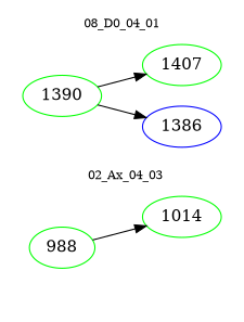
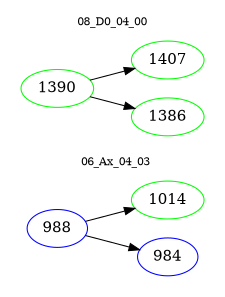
  digraph {
    rankdir=LR
    node [color=green]
    edge [color=black]
-   n1 [label=988]
+   n1 [color=blue label=988]
+   n2 [color=blue label=984]
    n3 [label=1014]
    n4 [label=1390]
-   n5 [color=blue label=1386]
+   n5 [label=1386]
    n6 [label=1407]
    subgraph cluster_1 {
      color=white
      fontsize=10
-     label="02_Ax_04_03"
+     label="06_Ax_04_03"
      n1
+     n2
      n3
    }
    subgraph cluster_2 {
      color=white
      fontsize=10
-     label="08_D0_04_01"
+     label="08_D0_04_00"
      n4
      n5
      n6
    }
+   n1 -> n2
    n1 -> n3
    n4 -> n5
    n4 -> n6
  }
